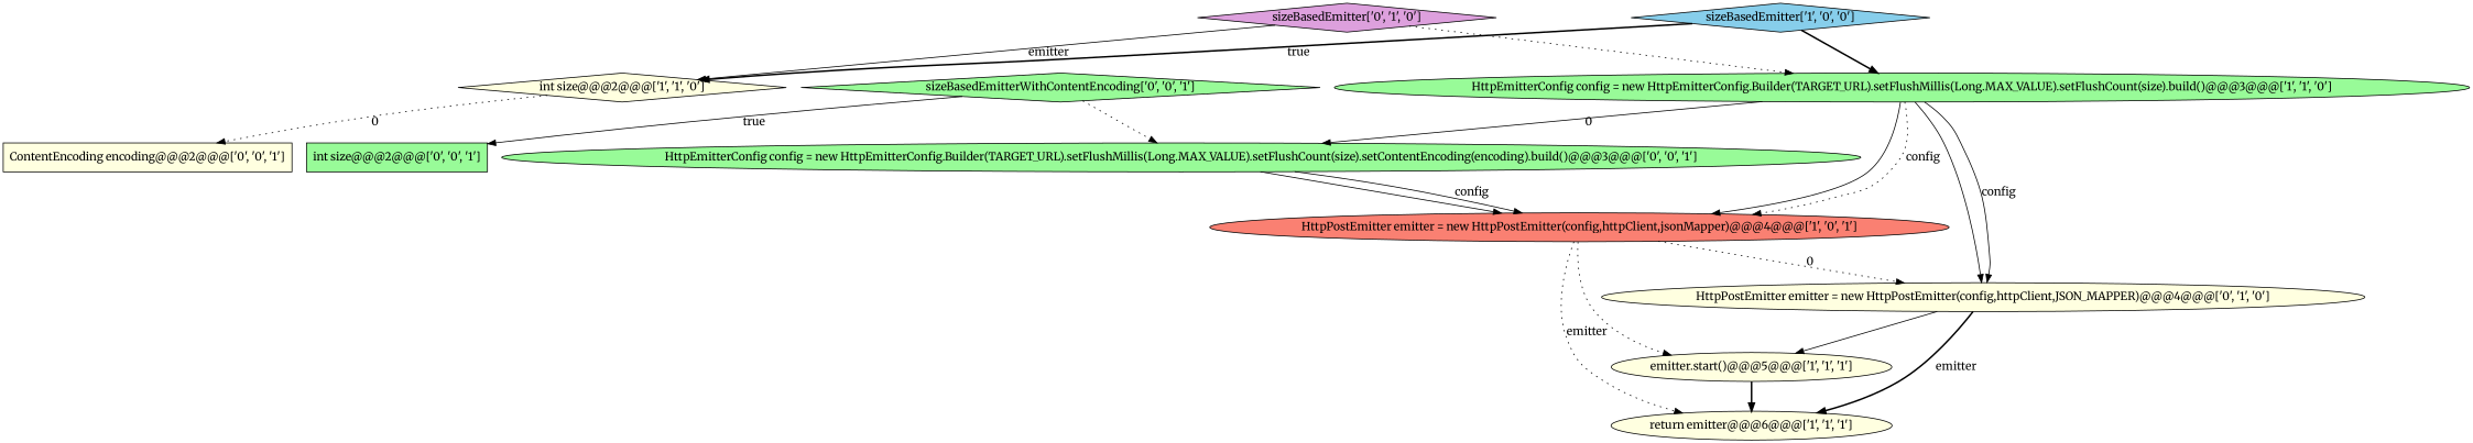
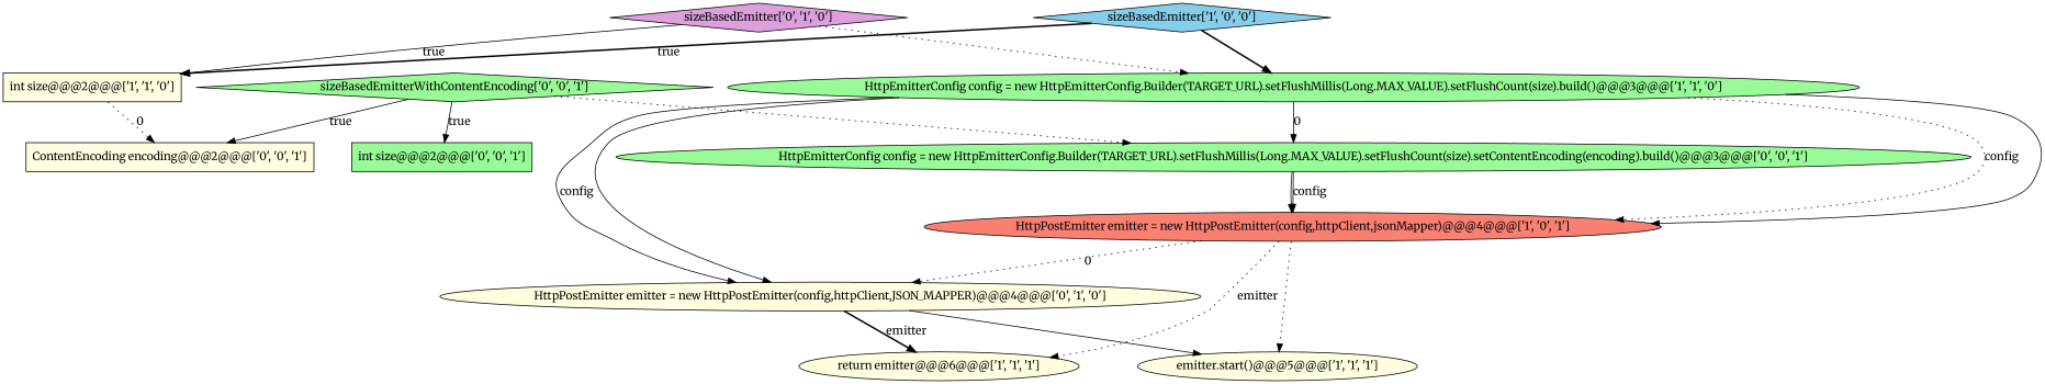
  digraph {
    fontname=Merriweather
    node [fillcolor=lightyellow fontname=Merriweather shape=ellipse style=filled]
    edge [fontname=Merriweather style=solid]
    n1 [label="return emitter@@@6@@@['1', '1', '1']"]
    n2 [fillcolor=palegreen label="sizeBasedEmitterWithContentEncoding['0', '0', '1']" shape=diamond]
    n3 [fillcolor=palegreen label="int size@@@2@@@['0', '0', '1']" shape=box]
    n4 [fillcolor=palegreen label="HttpEmitterConfig config = new HttpEmitterConfig.Builder(TARGET_URL).setFlushMillis(Long.MAX_VALUE).setFlushCount(size).setContentEncoding(encoding).build()@@@3@@@['0', '0', '1']"]
    n5 [label="ContentEncoding encoding@@@2@@@['0', '0', '1']" shape=box]
    n6 [fillcolor=salmon label="HttpPostEmitter emitter = new HttpPostEmitter(config,httpClient,jsonMapper)@@@4@@@['1', '0', '1']"]
    n7 [fillcolor=plum label="sizeBasedEmitter['0', '1', '0']" shape=diamond]
-   n8 [label="int size@@@2@@@['1', '1', '0']" shape=diamond]
+   n8 [label="int size@@@2@@@['1', '1', '0']" shape=box]
    n9 [fillcolor=palegreen label="HttpEmitterConfig config = new HttpEmitterConfig.Builder(TARGET_URL).setFlushMillis(Long.MAX_VALUE).setFlushCount(size).build()@@@3@@@['1', '1', '0']"]
    n10 [label="HttpPostEmitter emitter = new HttpPostEmitter(config,httpClient,JSON_MAPPER)@@@4@@@['0', '1', '0']"]
    n11 [label="emitter.start()@@@5@@@['1', '1', '1']"]
    n12 [fillcolor=skyblue label="sizeBasedEmitter['1', '0', '0']" shape=diamond]
    n2 -> n3 [label=true]
    n2 -> n4 [style=dotted]
+   n2 -> n5 [label=true]
    n4 -> n6
    n4 -> n6 [label=config]
    n6 -> n1 [label=emitter style=dotted]
    n6 -> n10 [label=0 style=dotted]
    n6 -> n11 [style=dotted]
-   n7 -> n8 [label=emitter]
+   n7 -> n8 [label=true]
    n7 -> n9 [style=dotted]
    n8 -> n5 [label=0 style=dotted]
    n9 -> n4 [label=0]
    n9 -> n6
    n9 -> n6 [label=config style=dotted]
    n9 -> n10
    n9 -> n10 [label=config]
    n10 -> n1 [label=emitter style=bold]
    n10 -> n11
-   n11 -> n1 [style=bold]
    n12 -> n8 [label=true style=bold]
    n12 -> n9 [style=bold]
  }
